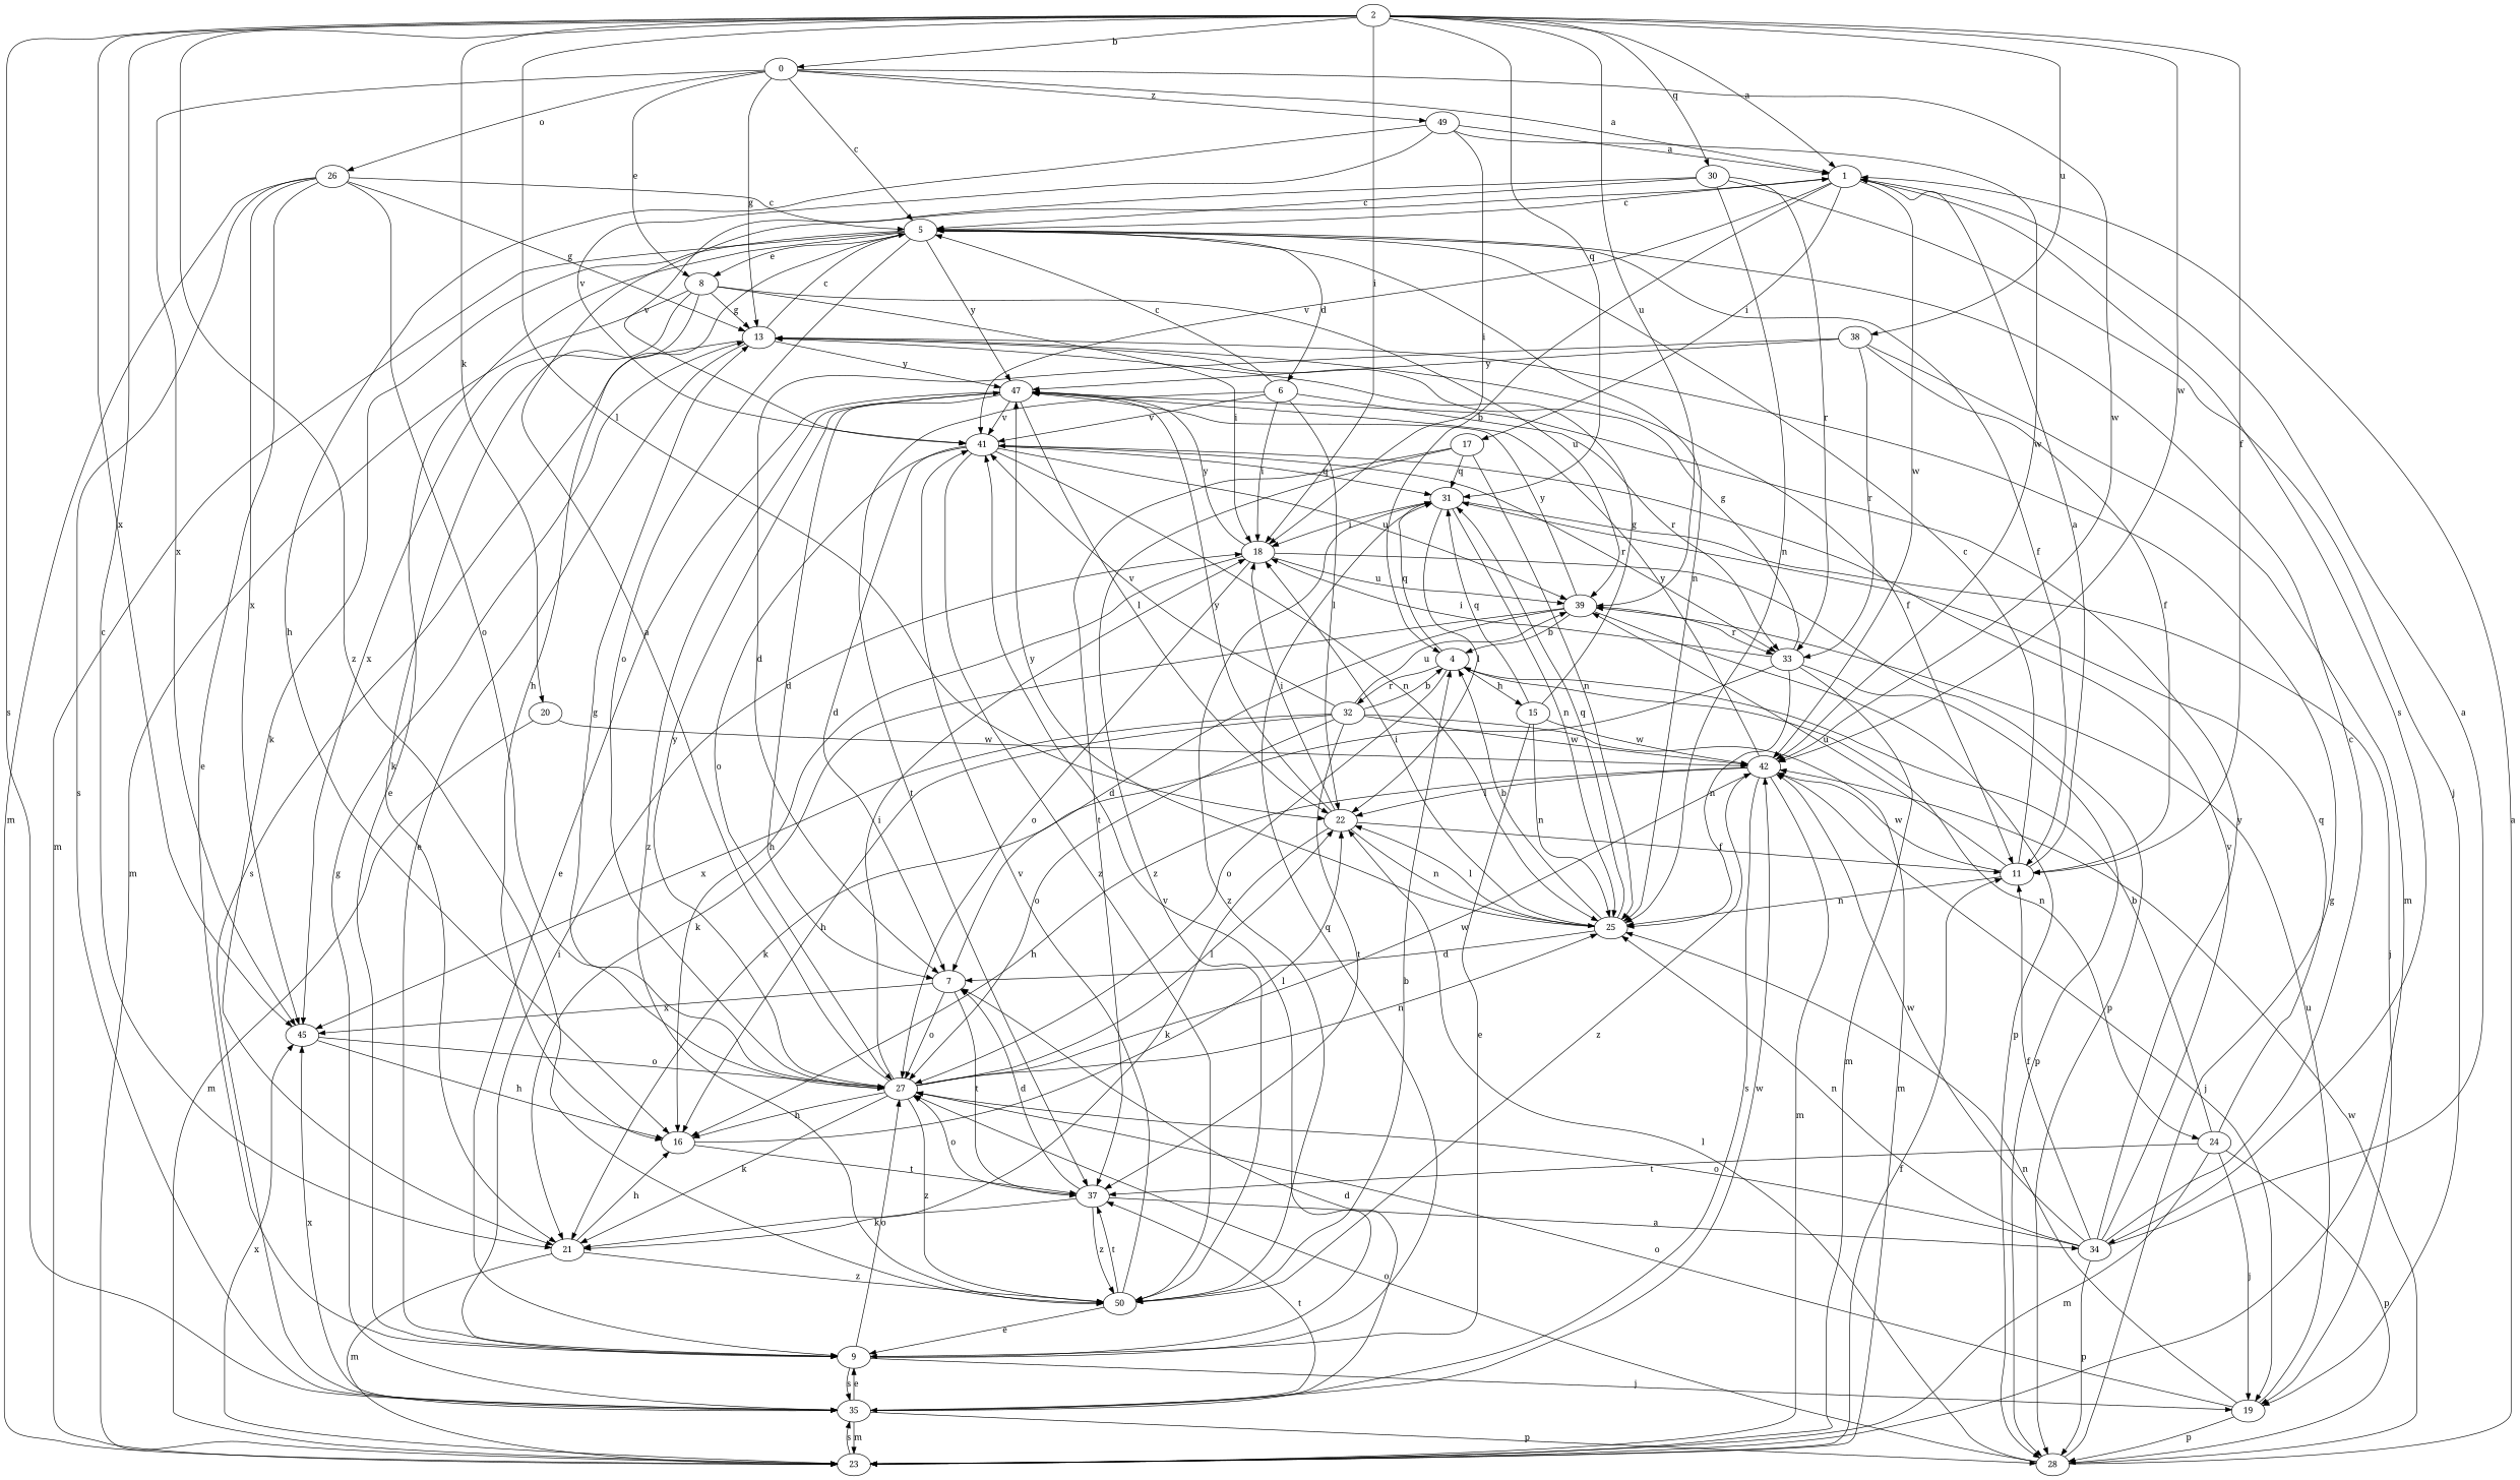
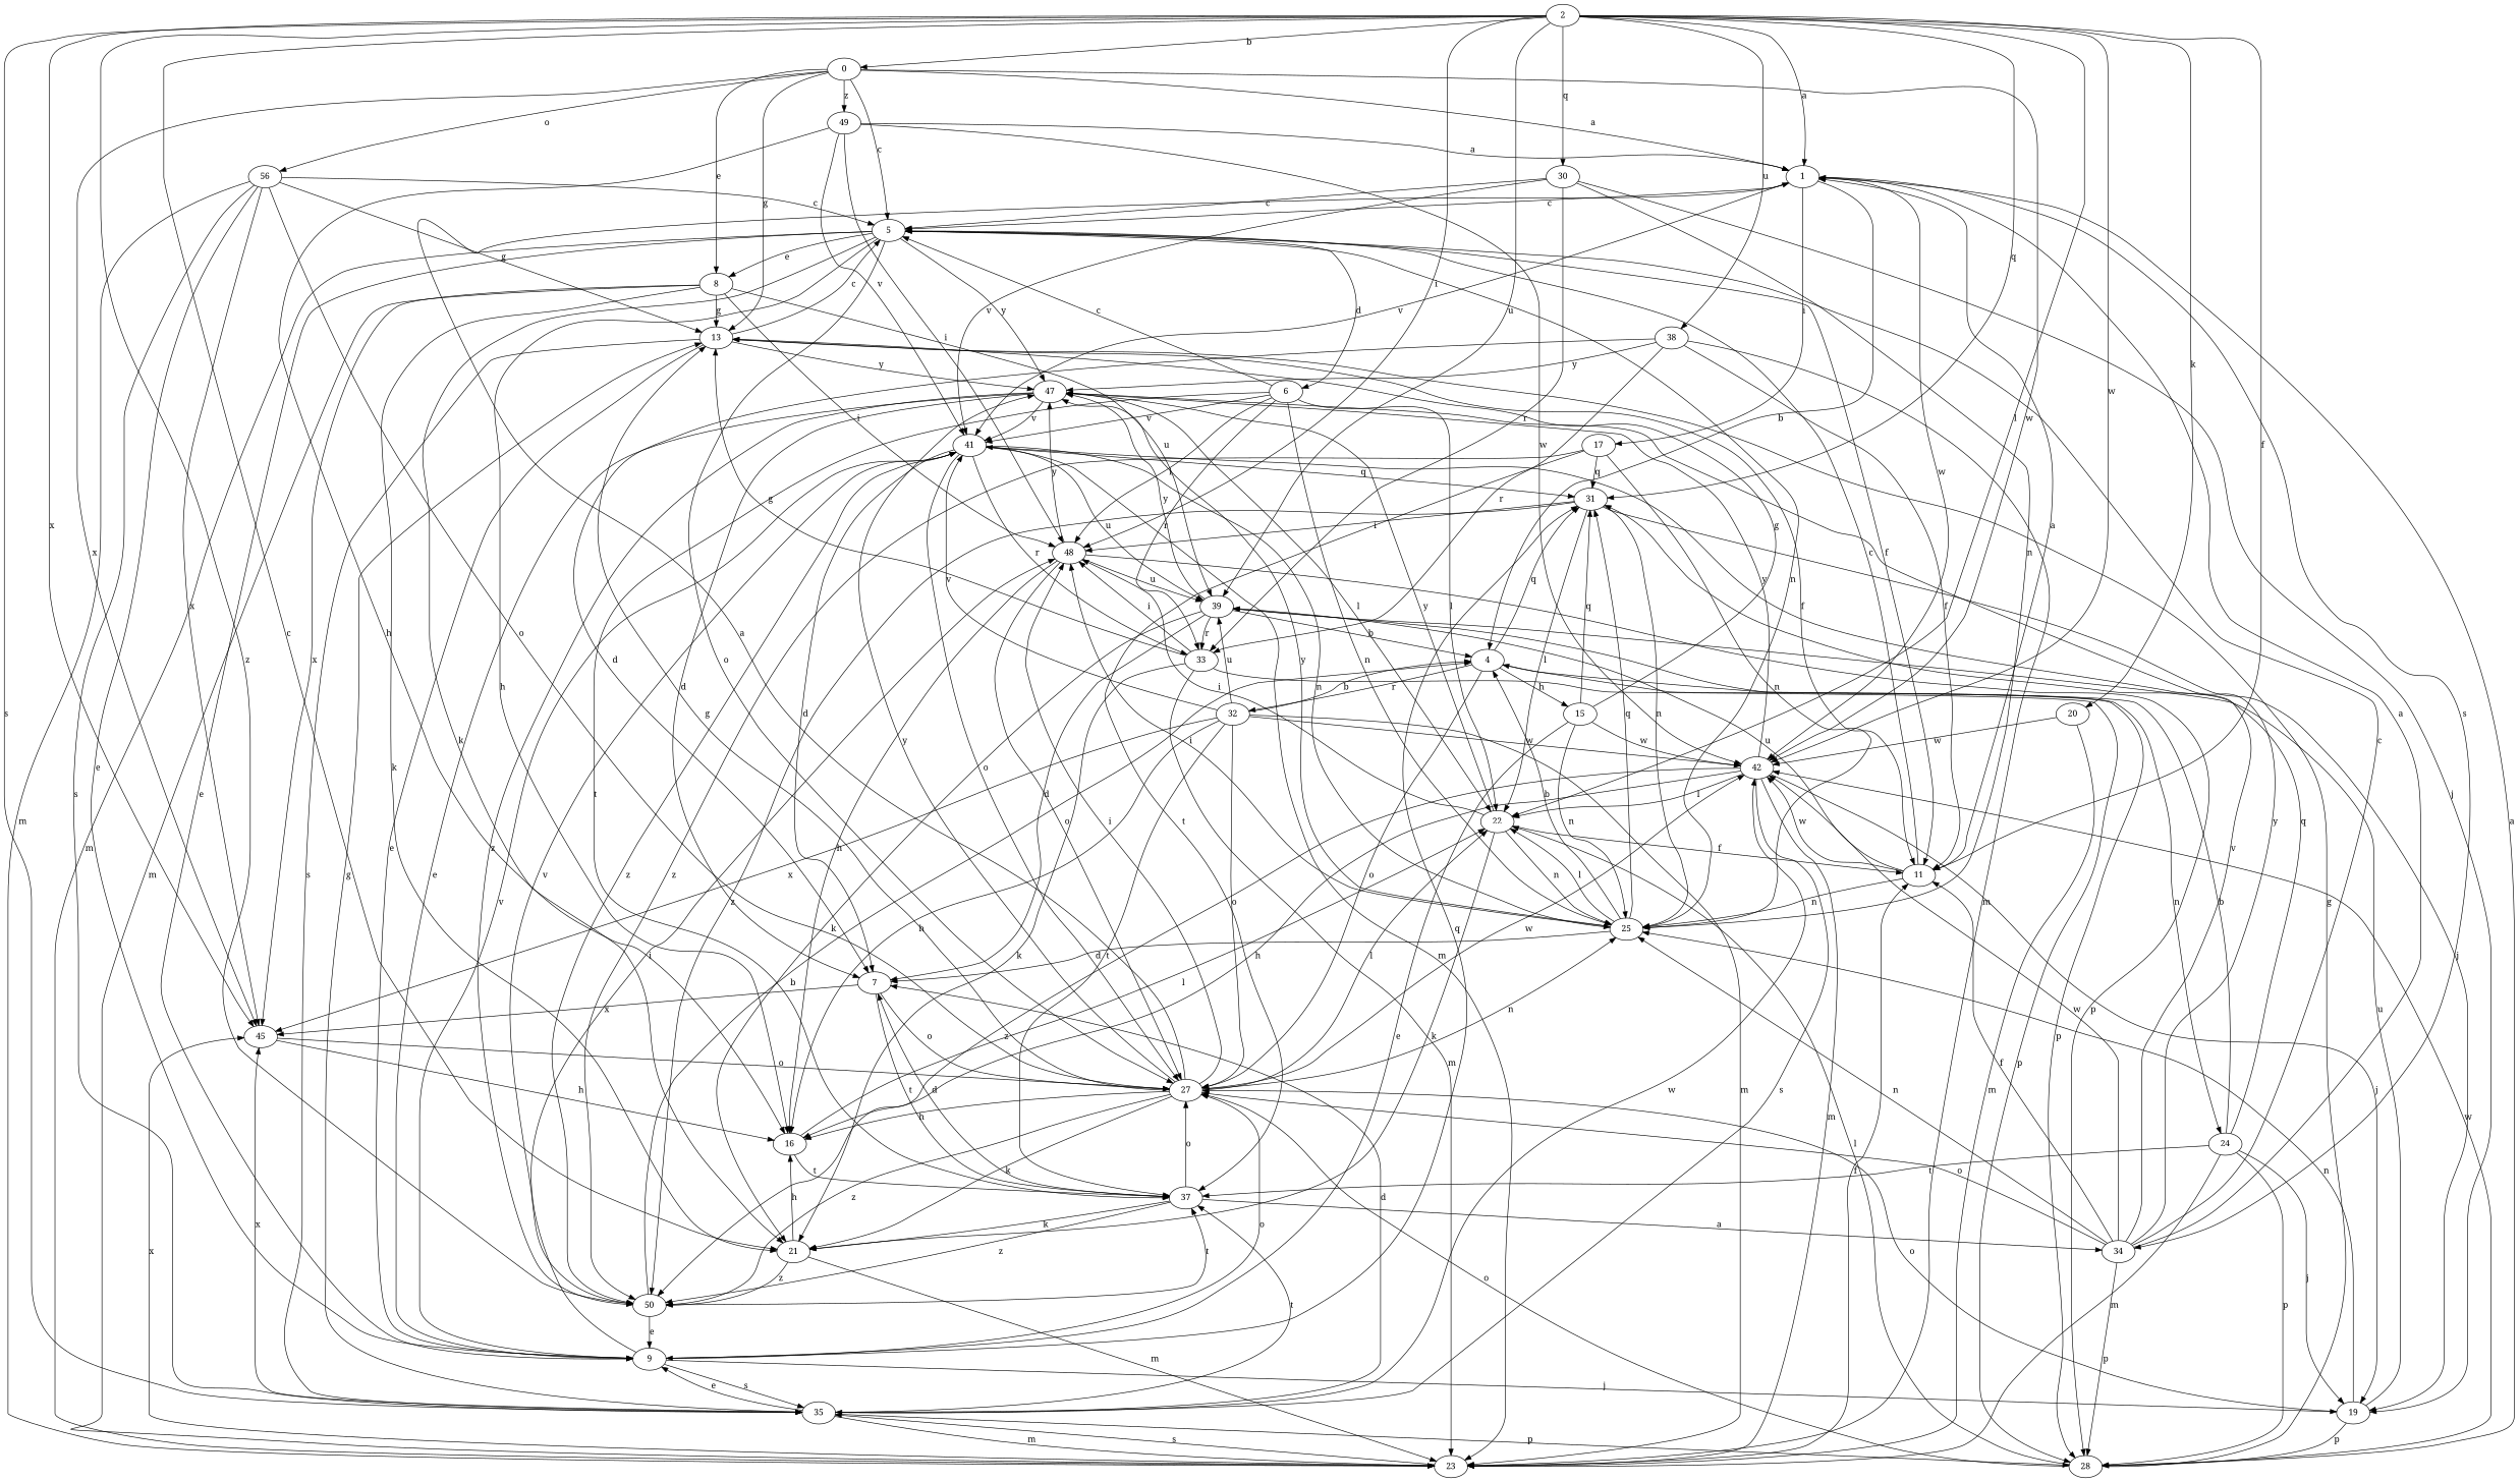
  strict digraph {
    fontname="Noto Serif"
    node [fontname="Noto Serif"]
    edge [fontname="Noto Serif"]
    0
    1
    5
    8
    13
-   26
+   26 [label=56]
    42
    45
    49
    4
    17
    34
    41
    2
    11
-   18
+   18 [label=48]
    20
    21
    22
    30
    31
    35
    38
    39
    50
    27
    6
    9
    16
    23
    25
    47
    19
    15
    24
    32
    37
    28
    33
    7
    0 -> 1 [label=a]
    0 -> 5 [label=c]
    0 -> 8 [label=e]
    0 -> 13 [label=g]
    0 -> 26 [label=o]
    0 -> 42 [label=w]
    0 -> 45 [label=x]
    0 -> 49 [label=z]
    1 -> 5 [label=c]
    1 -> 42 [label=w]
    1 -> 4 [label=b]
    1 -> 17 [label=i]
    1 -> 34 [label=s]
    1 -> 41 [label=v]
    5 -> 8 [label=e]
    5 -> 11 [label=f]
    5 -> 21 [label=k]
    5 -> 27 [label=o]
    5 -> 6 [label=d]
    5 -> 9 [label=e]
    5 -> 16 [label=h]
    5 -> 23 [label=m]
    5 -> 25 [label=n]
    5 -> 47 [label=y]
    8 -> 13 [label=g]
    8 -> 45 [label=x]
    8 -> 18 [label=i]
    8 -> 21 [label=k]
    8 -> 39 [label=u]
    8 -> 23 [label=m]
    13 -> 5 [label=c]
    13 -> 11 [label=f]
    13 -> 35 [label=s]
    13 -> 9 [label=e]
    13 -> 47 [label=y]
    26 -> 5 [label=c]
    26 -> 13 [label=g]
    26 -> 45 [label=x]
    26 -> 35 [label=s]
    26 -> 27 [label=o]
    26 -> 9 [label=e]
    26 -> 23 [label=m]
    42 -> 22 [label=l]
    42 -> 35 [label=s]
    42 -> 50 [label=z]
    42 -> 16 [label=h]
    42 -> 23 [label=m]
    42 -> 47 [label=y]
    42 -> 19 [label=j]
    45 -> 27 [label=o]
    45 -> 16 [label=h]
    49 -> 1 [label=a]
    49 -> 42 [label=w]
    49 -> 41 [label=v]
    49 -> 18 [label=i]
    49 -> 16 [label=h]
    4 -> 31 [label=q]
    4 -> 27 [label=o]
    4 -> 15 [label=h]
    4 -> 24 [label=n]
    4 -> 32 [label=r]
    17 -> 31 [label=q]
    17 -> 50 [label=z]
    17 -> 25 [label=n]
    17 -> 37 [label=t]
    34 -> 1 [label=a]
    34 -> 5 [label=c]
    34 -> 42 [label=w]
    34 -> 41 [label=v]
    34 -> 11 [label=f]
    34 -> 27 [label=o]
    34 -> 25 [label=n]
    34 -> 47 [label=y]
    34 -> 28 [label=p]
    41 -> 31 [label=q]
    41 -> 39 [label=u]
    41 -> 50 [label=z]
    41 -> 27 [label=o]
+   41 -> 23 [label=m]
    41 -> 25 [label=n]
    41 -> 33 [label=r]
    41 -> 7 [label=d]
    2 -> 0 [label=b]
    2 -> 1 [label=a]
    2 -> 42 [label=w]
    2 -> 45 [label=x]
    2 -> 11 [label=f]
    2 -> 18 [label=i]
    2 -> 20 [label=k]
    2 -> 21 [label=c]
    2 -> 22 [label=l]
    2 -> 30 [label=q]
    2 -> 31 [label=q]
    2 -> 35 [label=s]
    2 -> 38 [label=u]
    2 -> 39 [label=u]
    2 -> 50 [label=z]
    11 -> 1 [label=a]
    11 -> 5 [label=c]
    11 -> 42 [label=w]
    11 -> 39 [label=u]
    11 -> 25 [label=n]
    18 -> 39 [label=u]
    18 -> 27 [label=o]
    18 -> 16 [label=h]
    18 -> 47 [label=y]
    18 -> 28 [label=p]
    20 -> 42 [label=w]
    20 -> 23 [label=m]
    21 -> 50 [label=z]
    21 -> 16 [label=h]
    21 -> 23 [label=m]
    22 -> 11 [label=f]
    22 -> 18 [label=i]
    22 -> 21 [label=k]
    22 -> 25 [label=n]
    22 -> 47 [label=y]
    30 -> 5 [label=c]
    30 -> 41 [label=v]
    30 -> 25 [label=n]
    30 -> 19 [label=j]
    30 -> 33 [label=r]
    31 -> 18 [label=i]
    31 -> 22 [label=l]
    31 -> 50 [label=z]
    31 -> 25 [label=n]
    31 -> 19 [label=j]
    35 -> 13 [label=g]
    35 -> 42 [label=w]
    35 -> 45 [label=x]
    35 -> 9 [label=e]
    35 -> 23 [label=m]
    35 -> 37 [label=t]
    35 -> 28 [label=p]
    35 -> 7 [label=d]
    38 -> 11 [label=f]
    38 -> 23 [label=m]
    38 -> 47 [label=y]
    38 -> 33 [label=r]
    38 -> 7 [label=d]
    39 -> 4 [label=b]
    39 -> 21 [label=k]
    39 -> 47 [label=y]
    39 -> 28 [label=p]
    39 -> 33 [label=r]
    39 -> 7 [label=d]
    50 -> 4 [label=b]
    50 -> 41 [label=v]
    50 -> 9 [label=e]
    50 -> 37 [label=t]
    27 -> 1 [label=a]
    27 -> 13 [label=g]
    27 -> 42 [label=w]
    27 -> 18 [label=i]
    27 -> 21 [label=k]
    27 -> 22 [label=l]
    27 -> 50 [label=z]
    27 -> 16 [label=h]
    27 -> 25 [label=n]
    27 -> 47 [label=y]
    6 -> 5 [label=c]
    6 -> 41 [label=v]
    6 -> 18 [label=i]
    6 -> 22 [label=l]
    6 -> 37 [label=t]
    6 -> 33 [label=r]
    9 -> 41 [label=v]
    9 -> 18 [label=i]
    9 -> 31 [label=q]
    9 -> 35 [label=s]
    9 -> 27 [label=o]
    9 -> 19 [label=j]
    16 -> 22 [label=l]
    16 -> 37 [label=t]
    23 -> 45 [label=x]
    23 -> 11 [label=f]
    23 -> 35 [label=s]
    25 -> 4 [label=b]
    25 -> 18 [label=i]
    25 -> 22 [label=l]
    25 -> 31 [label=q]
    25 -> 47 [label=y]
    25 -> 7 [label=d]
    47 -> 41 [label=v]
    47 -> 22 [label=l]
    47 -> 50 [label=z]
    47 -> 9 [label=e]
    47 -> 7 [label=d]
    19 -> 39 [label=u]
    19 -> 27 [label=o]
    19 -> 25 [label=n]
    19 -> 28 [label=p]
    15 -> 13 [label=g]
    15 -> 42 [label=w]
    15 -> 31 [label=q]
    15 -> 9 [label=e]
    15 -> 25 [label=n]
    24 -> 4 [label=b]
    24 -> 31 [label=q]
    24 -> 23 [label=m]
    24 -> 19 [label=j]
    24 -> 37 [label=t]
    24 -> 28 [label=p]
    32 -> 42 [label=w]
    32 -> 45 [label=x]
    32 -> 4 [label=b]
    32 -> 41 [label=v]
    32 -> 39 [label=u]
    32 -> 27 [label=o]
    32 -> 16 [label=h]
    32 -> 23 [label=m]
    32 -> 37 [label=t]
    37 -> 34 [label=a]
    37 -> 21 [label=k]
    37 -> 50 [label=z]
    37 -> 27 [label=o]
    37 -> 7 [label=d]
    28 -> 1 [label=a]
    28 -> 13 [label=g]
    28 -> 42 [label=w]
    28 -> 22 [label=l]
    28 -> 27 [label=o]
    33 -> 13 [label=g]
    33 -> 18 [label=i]
    33 -> 21 [label=k]
    33 -> 23 [label=m]
-   33 -> 25 [label=n]
+   6 -> 25 [label=n]
    33 -> 28 [label=p]
    7 -> 45 [label=x]
    7 -> 27 [label=o]
    7 -> 37 [label=t]
  }
